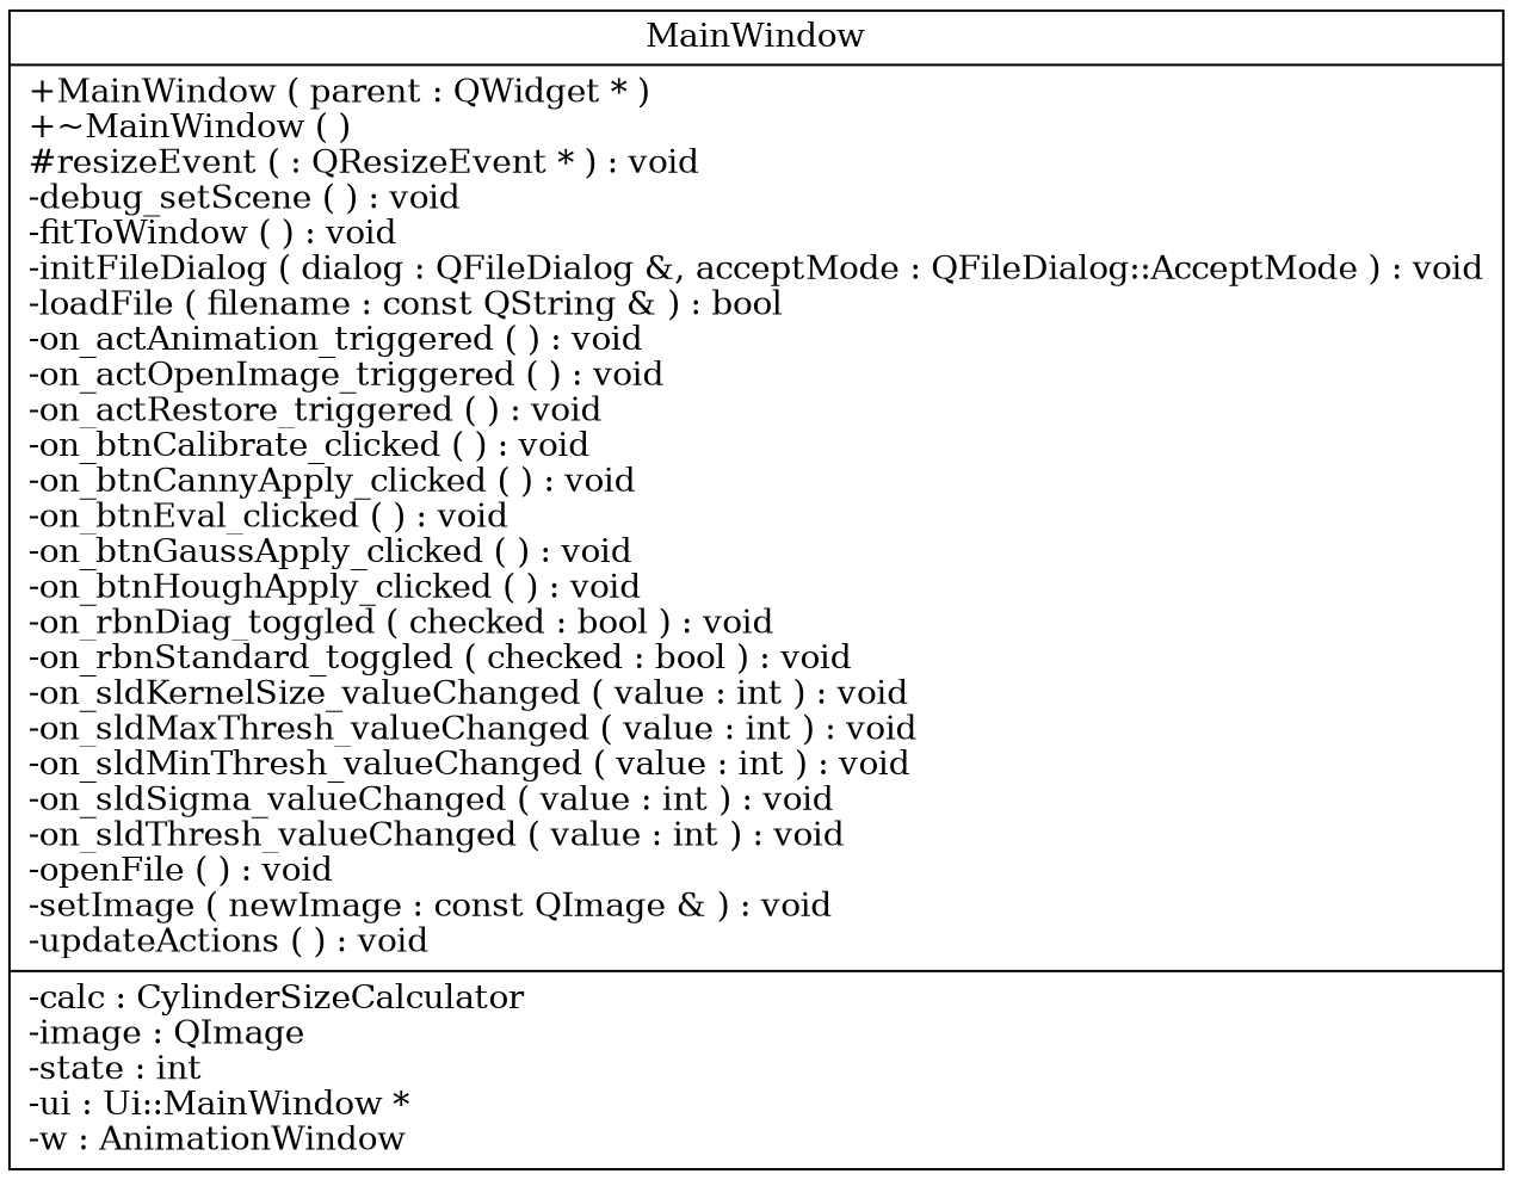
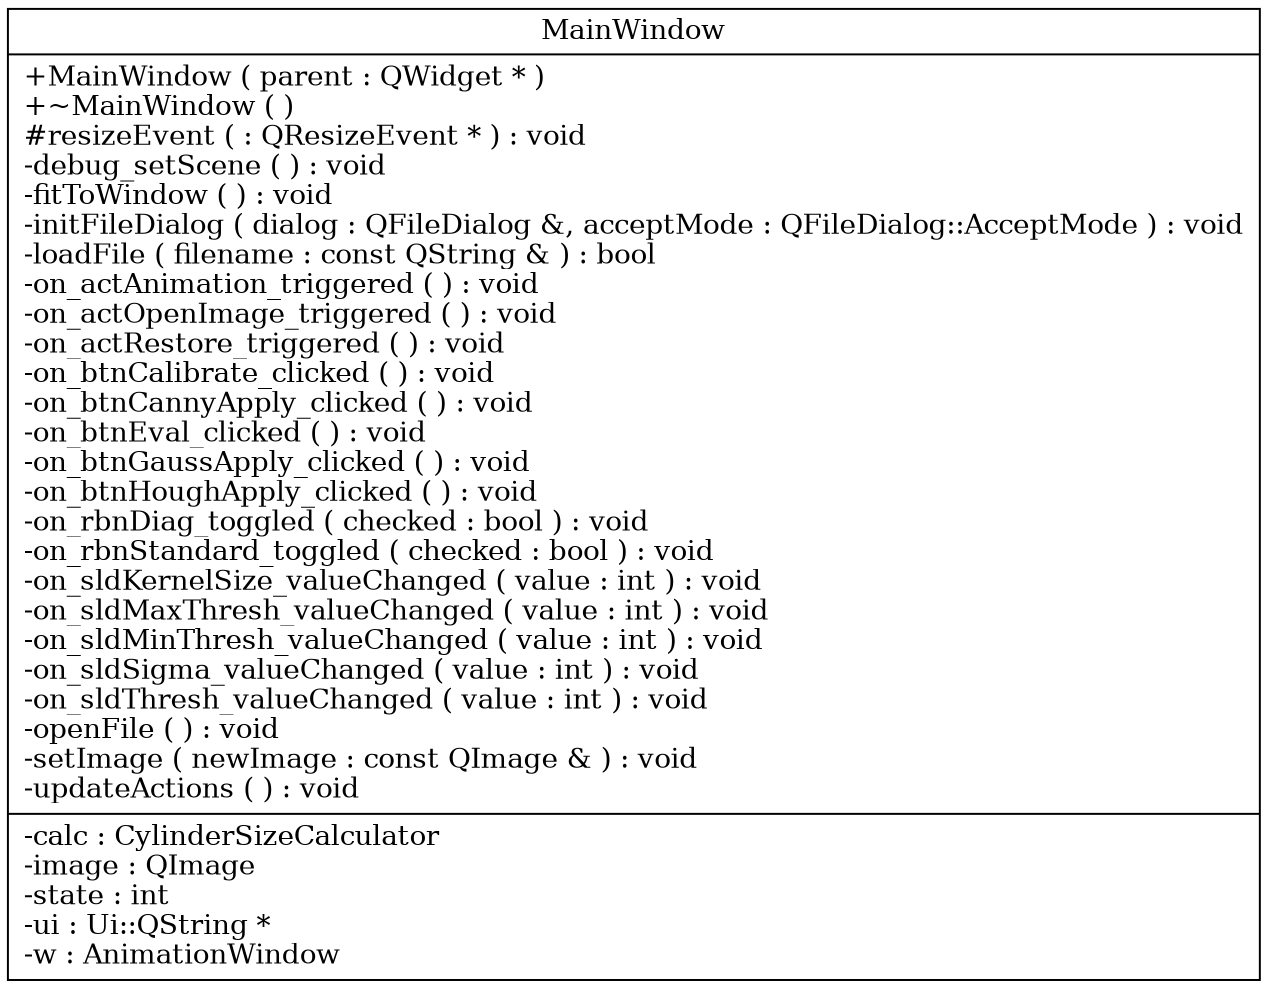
  digraph {
    rankdir=RL
-   n1 [label="MainWindow\n|+MainWindow ( parent : QWidget * )\l+~MainWindow (  )\l#resizeEvent (  : QResizeEvent * ) : void\l-debug_setScene (  ) : void\l-fitToWindow (  ) : void\l-initFileDialog ( dialog : QFileDialog &, acceptMode : QFileDialog::AcceptMode ) : void\l-loadFile ( filename : const QString & ) : bool\l-on_actAnimation_triggered (  ) : void\l-on_actOpenImage_triggered (  ) : void\l-on_actRestore_triggered (  ) : void\l-on_btnCalibrate_clicked (  ) : void\l-on_btnCannyApply_clicked (  ) : void\l-on_btnEval_clicked (  ) : void\l-on_btnGaussApply_clicked (  ) : void\l-on_btnHoughApply_clicked (  ) : void\l-on_rbnDiag_toggled ( checked : bool ) : void\l-on_rbnStandard_toggled ( checked : bool ) : void\l-on_sldKernelSize_valueChanged ( value : int ) : void\l-on_sldMaxThresh_valueChanged ( value : int ) : void\l-on_sldMinThresh_valueChanged ( value : int ) : void\l-on_sldSigma_valueChanged ( value : int ) : void\l-on_sldThresh_valueChanged ( value : int ) : void\l-openFile (  ) : void\l-setImage ( newImage : const QImage & ) : void\l-updateActions (  ) : void\l|-calc : CylinderSizeCalculator\l-image : QImage\l-state : int\l-ui : Ui::MainWindow *\l-w : AnimationWindow\l" shape=record]
+   n1 [label="MainWindow\n|+MainWindow ( parent : QWidget * )\l+~MainWindow (  )\l#resizeEvent (  : QResizeEvent * ) : void\l-debug_setScene (  ) : void\l-fitToWindow (  ) : void\l-initFileDialog ( dialog : QFileDialog &, acceptMode : QFileDialog::AcceptMode ) : void\l-loadFile ( filename : const QString & ) : bool\l-on_actAnimation_triggered (  ) : void\l-on_actOpenImage_triggered (  ) : void\l-on_actRestore_triggered (  ) : void\l-on_btnCalibrate_clicked (  ) : void\l-on_btnCannyApply_clicked (  ) : void\l-on_btnEval_clicked (  ) : void\l-on_btnGaussApply_clicked (  ) : void\l-on_btnHoughApply_clicked (  ) : void\l-on_rbnDiag_toggled ( checked : bool ) : void\l-on_rbnStandard_toggled ( checked : bool ) : void\l-on_sldKernelSize_valueChanged ( value : int ) : void\l-on_sldMaxThresh_valueChanged ( value : int ) : void\l-on_sldMinThresh_valueChanged ( value : int ) : void\l-on_sldSigma_valueChanged ( value : int ) : void\l-on_sldThresh_valueChanged ( value : int ) : void\l-openFile (  ) : void\l-setImage ( newImage : const QImage & ) : void\l-updateActions (  ) : void\l|-calc : CylinderSizeCalculator\l-image : QImage\l-state : int\l-ui : Ui::QString *\l-w : AnimationWindow\l" shape=record]
  }
